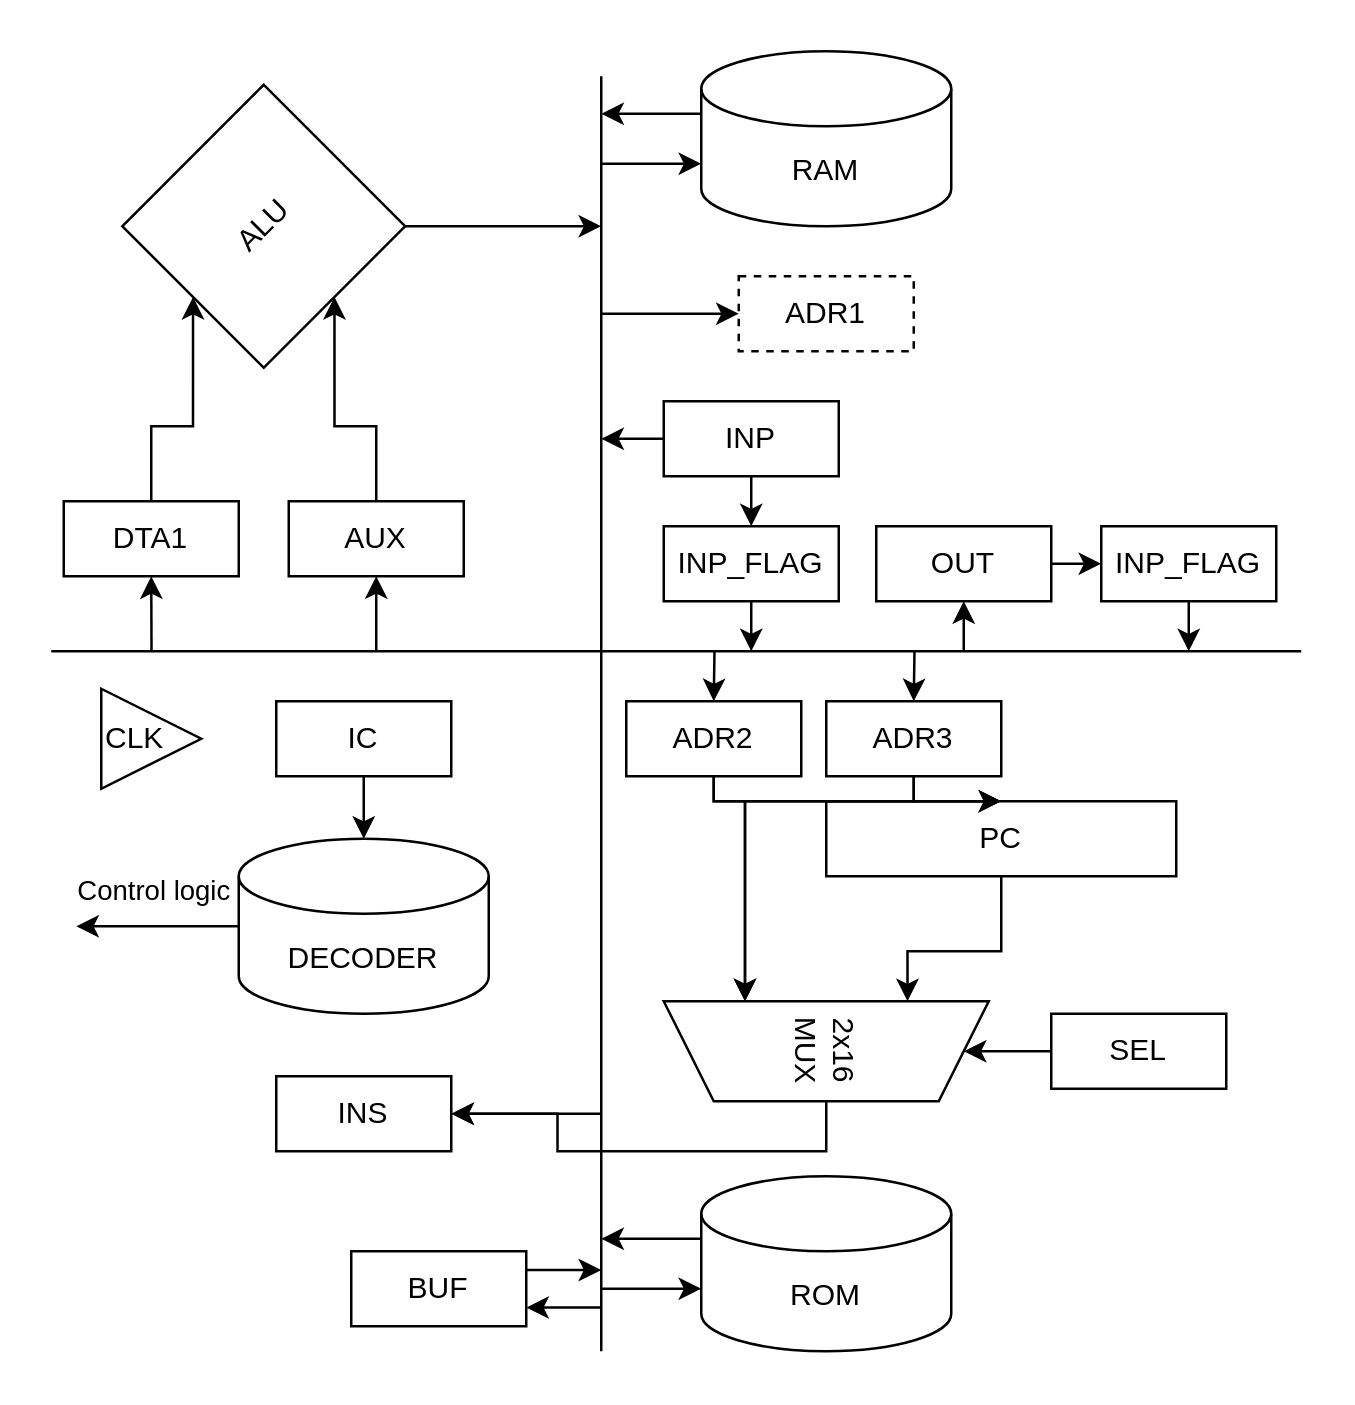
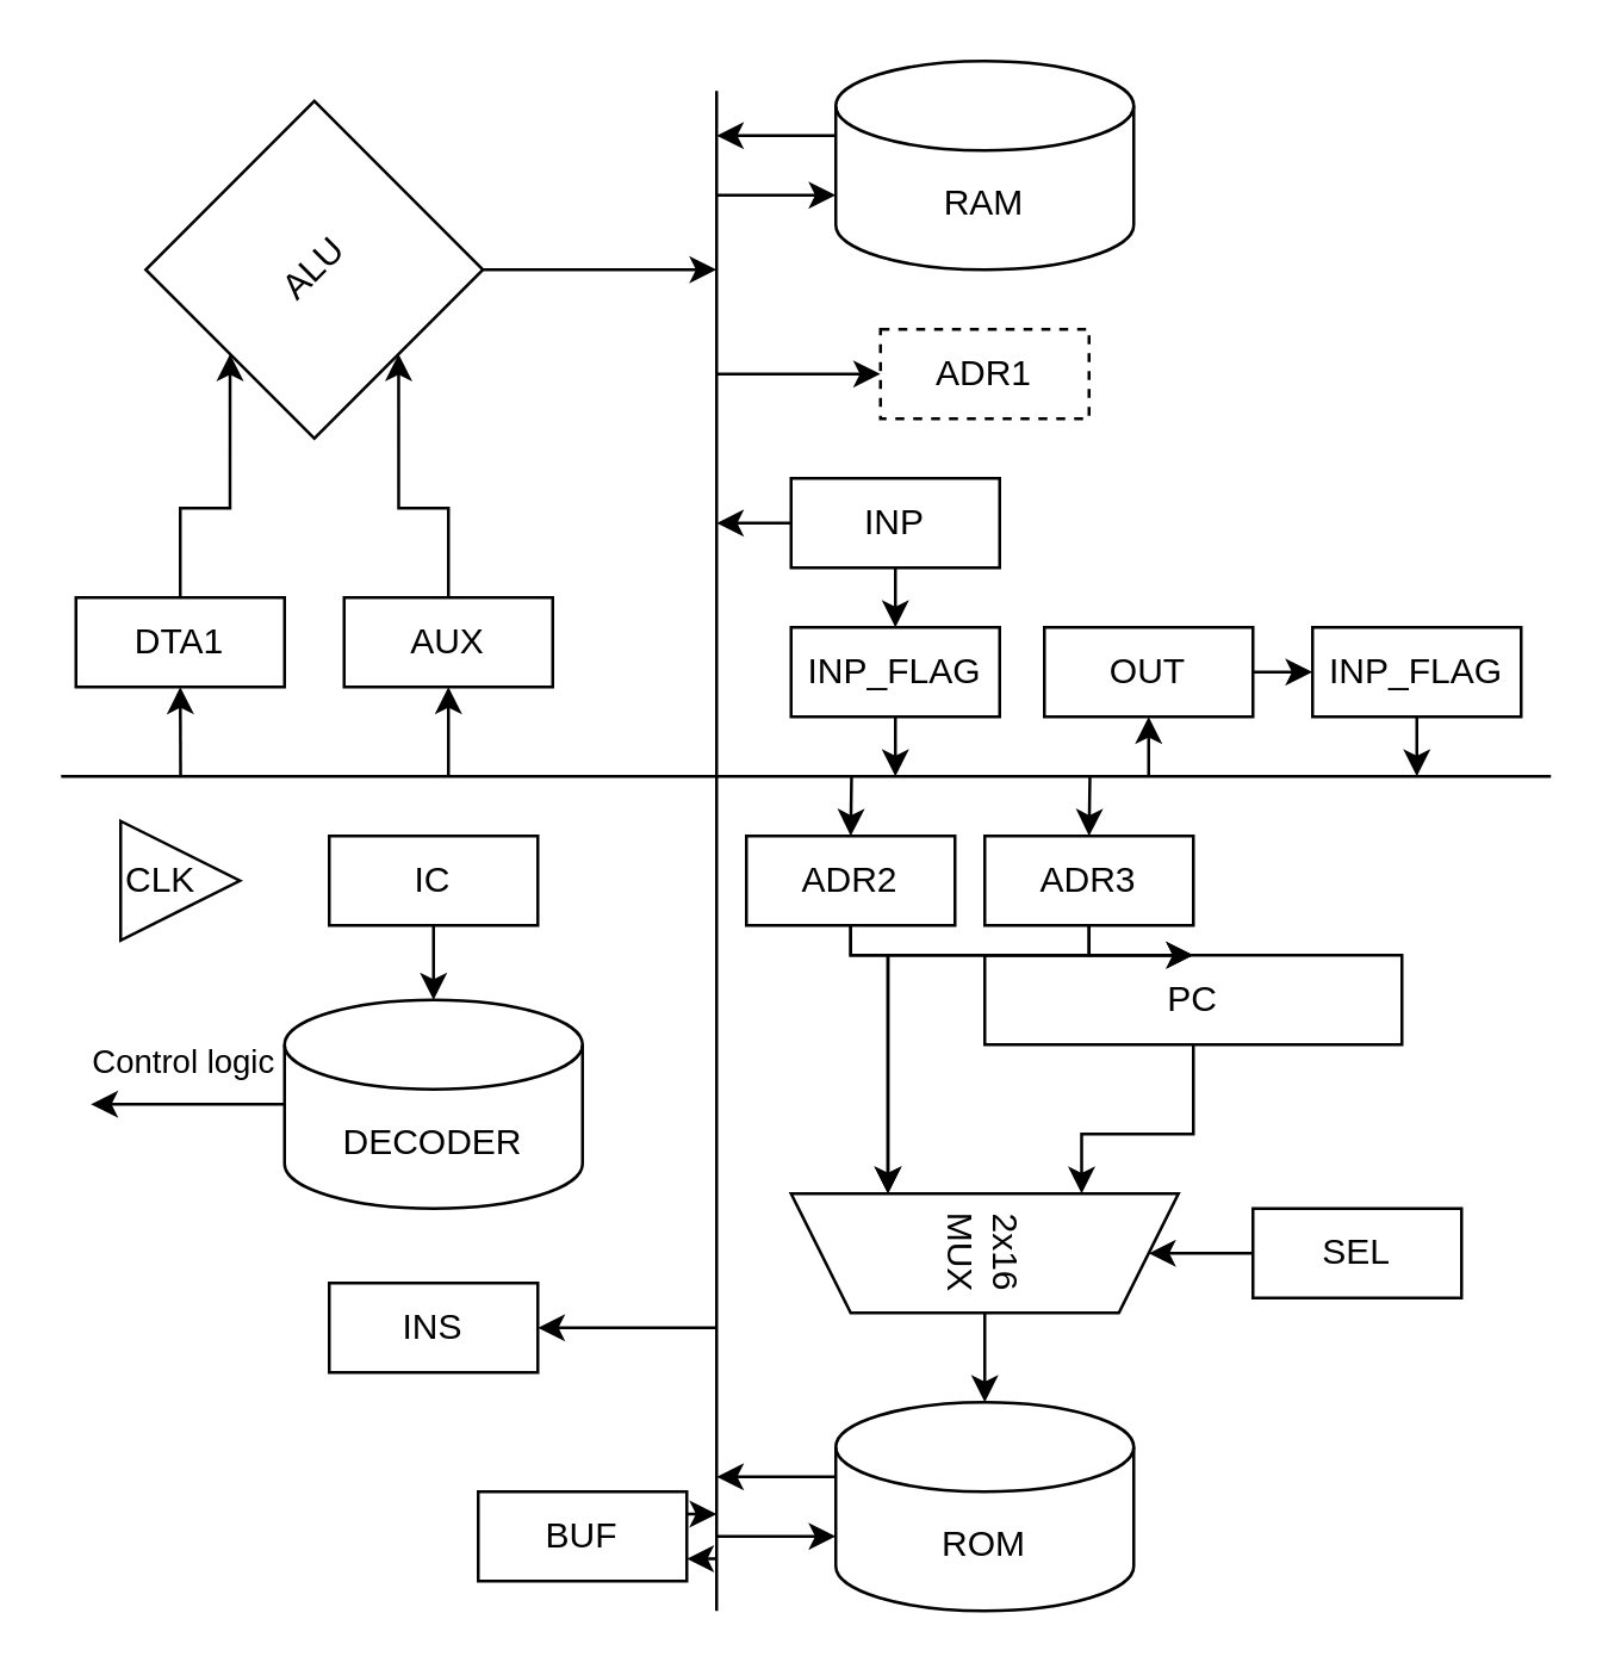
  <mxCell id="0" />
  <mxCell id="1" parent="0" />
  <mxCell id="2" value="" style="edgeStyle=orthogonalEdgeStyle;rounded=0;orthogonalLoop=1;jettySize=auto;html=1;exitX=1;exitY=1;exitDx=0;exitDy=0;" parent="1" source="3" edge="1"><mxGeometry relative="1" as="geometry"><mxPoint x="240" y="90" as="targetPoint" /></mxGeometry></mxCell>
  <mxCell id="3" value="ALU" style="whiteSpace=wrap;html=1;aspect=fixed;rotation=-45;fillColor=none;" parent="1" vertex="1"><mxGeometry x="65" y="50" width="80" height="80" as="geometry" /></mxCell>
  <mxCell id="4" style="edgeStyle=orthogonalEdgeStyle;rounded=0;orthogonalLoop=1;jettySize=auto;html=1;exitX=0.5;exitY=1;exitDx=0;exitDy=0;startArrow=classic;startFill=1;endArrow=none;endFill=0;" parent="1" source="22" edge="1"><mxGeometry relative="1" as="geometry"><mxPoint x="60.111" y="260" as="targetPoint" /><mxPoint x="60" y="230" as="sourcePoint" /></mxGeometry></mxCell>
  <mxCell id="5" style="edgeStyle=orthogonalEdgeStyle;rounded=0;orthogonalLoop=1;jettySize=auto;html=1;exitX=0.5;exitY=0;exitDx=0;exitDy=0;entryX=0.5;entryY=1;entryDx=0;entryDy=0;" parent="1" source="7" target="3" edge="1"><mxGeometry relative="1" as="geometry"><mxPoint x="150" y="130" as="targetPoint" /><Array as="points"><mxPoint x="150" y="170" /><mxPoint x="133" y="170" /></Array></mxGeometry></mxCell>
  <mxCell id="6" style="edgeStyle=orthogonalEdgeStyle;rounded=0;orthogonalLoop=1;jettySize=auto;html=1;exitX=0.5;exitY=1;exitDx=0;exitDy=0;endArrow=none;endFill=0;startArrow=classic;startFill=1;" parent="1" source="7" edge="1"><mxGeometry relative="1" as="geometry"><mxPoint x="150" y="260" as="targetPoint" /><mxPoint x="140" y="230" as="sourcePoint" /></mxGeometry></mxCell>
  <mxCell id="7" value="AUX" style="rounded=0;whiteSpace=wrap;html=1;fillColor=none;" parent="1" vertex="1"><mxGeometry x="115" y="200" width="70" height="30" as="geometry" /></mxCell>
  <mxCell id="8" value="" style="endArrow=none;html=1;rounded=0;strokeWidth=1;" parent="1" edge="1"><mxGeometry width="50" height="50" relative="1" as="geometry"><mxPoint x="240" y="540" as="sourcePoint" /><mxPoint x="240" y="30" as="targetPoint" /></mxGeometry></mxCell>
  <mxCell id="9" value="" style="endArrow=none;html=1;rounded=0;strokeWidth=1;" parent="1" edge="1"><mxGeometry width="50" height="50" relative="1" as="geometry"><mxPoint x="20" y="260" as="sourcePoint" /><mxPoint x="520" y="260" as="targetPoint" /></mxGeometry></mxCell>
  <mxCell id="10" style="edgeStyle=orthogonalEdgeStyle;rounded=0;orthogonalLoop=1;jettySize=auto;html=1;exitX=0;exitY=0;exitDx=0;exitDy=25;exitPerimeter=0;" parent="1" source="12" edge="1"><mxGeometry relative="1" as="geometry"><mxPoint x="240" y="45" as="targetPoint" /></mxGeometry></mxCell>
  <mxCell id="11" style="edgeStyle=orthogonalEdgeStyle;rounded=0;orthogonalLoop=1;jettySize=auto;html=1;exitX=0;exitY=0;exitDx=0;exitDy=45;exitPerimeter=0;startArrow=classic;startFill=1;endArrow=none;endFill=0;" parent="1" source="12" edge="1"><mxGeometry relative="1" as="geometry"><mxPoint x="240" y="65" as="targetPoint" /></mxGeometry></mxCell>
  <mxCell id="12" value="RAM" style="shape=cylinder3;whiteSpace=wrap;html=1;boundedLbl=1;backgroundOutline=1;size=15;fillColor=none;" parent="1" vertex="1"><mxGeometry x="280" y="20" width="100" height="70" as="geometry" /></mxCell>
  <mxCell id="13" value="CLK" style="triangle;whiteSpace=wrap;html=1;align=left;fillColor=none;" parent="1" vertex="1"><mxGeometry x="40" y="275" width="40" height="40" as="geometry" /></mxCell>
  <mxCell id="14" value="IC" style="rounded=0;whiteSpace=wrap;html=1;fillColor=none;" parent="1" vertex="1"><mxGeometry x="110" y="280" width="70" height="30" as="geometry" /></mxCell>
  <mxCell id="15" style="edgeStyle=orthogonalEdgeStyle;rounded=0;orthogonalLoop=1;jettySize=auto;html=1;exitX=1;exitY=0.5;exitDx=0;exitDy=0;startArrow=classic;startFill=1;endArrow=none;endFill=0;" parent="1" source="16" edge="1"><mxGeometry relative="1" as="geometry"><mxPoint x="240" y="445" as="targetPoint" /></mxGeometry></mxCell>
  <mxCell id="16" value="INS" style="rounded=0;whiteSpace=wrap;html=1;fillColor=none;" parent="1" vertex="1"><mxGeometry x="110" y="430" width="70" height="30" as="geometry" /></mxCell>
  <mxCell id="17" style="edgeStyle=orthogonalEdgeStyle;rounded=0;orthogonalLoop=1;jettySize=auto;html=1;exitX=0;exitY=0.5;exitDx=0;exitDy=0;exitPerimeter=0;" parent="1" source="19" edge="1"><mxGeometry relative="1" as="geometry"><mxPoint x="30" y="370" as="targetPoint" /></mxGeometry></mxCell>
  <mxCell id="18" value="&lt;div&gt;Control logic&lt;/div&gt;" style="edgeLabel;html=1;align=center;verticalAlign=middle;resizable=0;points=[];" parent="17" vertex="1" connectable="0"><mxGeometry x="0.049" y="-1" relative="1" as="geometry"><mxPoint x="-1" y="-14" as="offset" /></mxGeometry></mxCell>
  <mxCell id="19" value="DECODER" style="shape=cylinder3;whiteSpace=wrap;html=1;boundedLbl=1;backgroundOutline=1;size=15;fillColor=none;" parent="1" vertex="1"><mxGeometry x="95" y="335" width="100" height="70" as="geometry" /></mxCell>
  <mxCell id="20" style="edgeStyle=orthogonalEdgeStyle;rounded=0;orthogonalLoop=1;jettySize=auto;html=1;exitX=0.5;exitY=1;exitDx=0;exitDy=0;entryX=0.5;entryY=0;entryDx=0;entryDy=0;entryPerimeter=0;" parent="1" source="14" target="19" edge="1"><mxGeometry relative="1" as="geometry" /></mxCell>
  <mxCell id="21" style="edgeStyle=orthogonalEdgeStyle;rounded=0;orthogonalLoop=1;jettySize=auto;html=1;exitX=0.5;exitY=0;exitDx=0;exitDy=0;entryX=0;entryY=0.5;entryDx=0;entryDy=0;" parent="1" source="22" target="3" edge="1"><mxGeometry relative="1" as="geometry"><mxPoint x="80" y="130" as="targetPoint" /><Array as="points"><mxPoint x="60" y="170" /><mxPoint x="77" y="170" /></Array></mxGeometry></mxCell>
  <mxCell id="22" value="DTA1" style="rounded=0;whiteSpace=wrap;html=1;fillColor=none;" parent="1" vertex="1"><mxGeometry x="25" y="200" width="70" height="30" as="geometry" /></mxCell>
  <mxCell id="23" style="edgeStyle=orthogonalEdgeStyle;rounded=0;orthogonalLoop=1;jettySize=auto;html=1;exitX=0;exitY=0.5;exitDx=0;exitDy=0;startArrow=classic;startFill=1;endArrow=none;endFill=0;" parent="1" source="24" edge="1"><mxGeometry relative="1" as="geometry"><mxPoint x="240" y="125" as="targetPoint" /></mxGeometry></mxCell>
  <mxCell id="24" value="&lt;div&gt;ADR1&lt;/div&gt;" style="rounded=0;whiteSpace=wrap;html=1;fillColor=none;dashed=1;" parent="1" vertex="1"><mxGeometry x="295" y="110" width="70" height="30" as="geometry" /></mxCell>
  <mxCell id="25" style="edgeStyle=orthogonalEdgeStyle;rounded=0;orthogonalLoop=1;jettySize=auto;html=1;exitX=0;exitY=0;exitDx=0;exitDy=25;exitPerimeter=0;" parent="1" source="27" edge="1"><mxGeometry relative="1" as="geometry"><mxPoint x="240" y="495" as="targetPoint" /></mxGeometry></mxCell>
  <mxCell id="26" style="edgeStyle=orthogonalEdgeStyle;rounded=0;orthogonalLoop=1;jettySize=auto;html=1;exitX=0;exitY=0;exitDx=0;exitDy=45;exitPerimeter=0;startArrow=classic;startFill=1;endArrow=none;endFill=0;" parent="1" source="27" edge="1"><mxGeometry relative="1" as="geometry"><mxPoint x="240" y="515" as="targetPoint" /></mxGeometry></mxCell>
  <mxCell id="27" value="ROM" style="shape=cylinder3;whiteSpace=wrap;html=1;boundedLbl=1;backgroundOutline=1;size=15;fillColor=none;" parent="1" vertex="1"><mxGeometry x="280" y="470" width="100" height="70" as="geometry" /></mxCell>
  <mxCell id="28" style="edgeStyle=orthogonalEdgeStyle;rounded=0;orthogonalLoop=1;jettySize=auto;html=1;exitX=1;exitY=0.25;exitDx=0;exitDy=0;" parent="1" source="30" edge="1"><mxGeometry relative="1" as="geometry"><mxPoint x="240" y="507.517" as="targetPoint" /></mxGeometry></mxCell>
  <mxCell id="29" style="edgeStyle=orthogonalEdgeStyle;rounded=0;orthogonalLoop=1;jettySize=auto;html=1;exitX=1;exitY=0.75;exitDx=0;exitDy=0;startArrow=classic;startFill=1;endArrow=none;endFill=0;" parent="1" source="30" edge="1"><mxGeometry relative="1" as="geometry"><mxPoint x="240" y="522.444" as="targetPoint" /></mxGeometry></mxCell>
- <mxCell id="30" value="BUF" style="rounded=0;whiteSpace=wrap;html=1;fillColor=none;" parent="1" vertex="1"><mxGeometry x="140" y="500" width="70" height="30" as="geometry" /></mxCell>
+ <mxCell id="30" value="BUF" style="rounded=0;whiteSpace=wrap;html=1;fillColor=none;" parent="1" vertex="1"><mxGeometry x="160" y="500" width="70" height="30" as="geometry" /></mxCell>
  <mxCell id="31" value="2x16 MUX" style="shape=trapezoid;perimeter=trapezoidPerimeter;whiteSpace=wrap;html=1;fixedSize=1;rotation=-180;horizontal=0;textDirection=rtl;fillColor=none;" parent="1" vertex="1"><mxGeometry x="265" y="400" width="130" height="40" as="geometry" /></mxCell>
  <mxCell id="32" style="edgeStyle=orthogonalEdgeStyle;rounded=0;orthogonalLoop=1;jettySize=auto;html=1;exitX=0.5;exitY=1;exitDx=0;exitDy=0;entryX=0.5;entryY=0;entryDx=0;entryDy=0;" parent="1" source="35" target="42" edge="1"><mxGeometry relative="1" as="geometry"><Array as="points"><mxPoint x="285" y="320" /><mxPoint x="400" y="320" /></Array></mxGeometry></mxCell>
  <mxCell id="33" style="edgeStyle=orthogonalEdgeStyle;rounded=0;orthogonalLoop=1;jettySize=auto;html=1;exitX=0.5;exitY=1;exitDx=0;exitDy=0;entryX=0.75;entryY=1;entryDx=0;entryDy=0;" parent="1" source="35" target="31" edge="1"><mxGeometry relative="1" as="geometry"><Array as="points"><mxPoint x="285" y="320" /><mxPoint x="298" y="320" /></Array></mxGeometry></mxCell>
  <mxCell id="34" style="edgeStyle=orthogonalEdgeStyle;rounded=0;orthogonalLoop=1;jettySize=auto;html=1;exitX=0.5;exitY=0;exitDx=0;exitDy=0;startArrow=classic;startFill=1;endArrow=none;endFill=0;" parent="1" source="35" edge="1"><mxGeometry relative="1" as="geometry"><mxPoint x="285.286" y="260" as="targetPoint" /></mxGeometry></mxCell>
  <mxCell id="35" value="&lt;div&gt;ADR2&lt;/div&gt;" style="rounded=0;whiteSpace=wrap;html=1;fillColor=none;" parent="1" vertex="1"><mxGeometry x="250" y="280" width="70" height="30" as="geometry" /></mxCell>
  <mxCell id="36" style="edgeStyle=orthogonalEdgeStyle;rounded=0;orthogonalLoop=1;jettySize=auto;html=1;exitX=0.5;exitY=1;exitDx=0;exitDy=0;entryX=0.5;entryY=0;entryDx=0;entryDy=0;" parent="1" source="39" target="42" edge="1"><mxGeometry relative="1" as="geometry"><Array as="points"><mxPoint x="365" y="320" /><mxPoint x="400" y="320" /></Array></mxGeometry></mxCell>
  <mxCell id="37" style="edgeStyle=orthogonalEdgeStyle;rounded=0;orthogonalLoop=1;jettySize=auto;html=1;exitX=0.5;exitY=1;exitDx=0;exitDy=0;entryX=0.75;entryY=1;entryDx=0;entryDy=0;" parent="1" source="39" target="31" edge="1"><mxGeometry relative="1" as="geometry"><mxPoint x="300" y="400" as="targetPoint" /><Array as="points"><mxPoint x="365" y="320" /><mxPoint x="298" y="320" /></Array></mxGeometry></mxCell>
  <mxCell id="38" style="edgeStyle=orthogonalEdgeStyle;rounded=0;orthogonalLoop=1;jettySize=auto;html=1;exitX=0.5;exitY=0;exitDx=0;exitDy=0;startArrow=classic;startFill=1;endArrow=none;endFill=0;" parent="1" source="39" edge="1"><mxGeometry relative="1" as="geometry"><mxPoint x="365.286" y="260" as="targetPoint" /></mxGeometry></mxCell>
  <mxCell id="39" value="ADR3" style="rounded=0;whiteSpace=wrap;html=1;fillColor=none;" parent="1" vertex="1"><mxGeometry x="330" y="280" width="70" height="30" as="geometry" /></mxCell>
- <mxCell id="40" style="edgeStyle=orthogonalEdgeStyle;rounded=0;orthogonalLoop=1;jettySize=auto;html=1;exitX=0.5;exitY=0;exitDx=0;exitDy=0;" parent="1" source="31" target="16" edge="1"><mxGeometry relative="1" as="geometry" /></mxCell>
+ <mxCell id="40" style="edgeStyle=orthogonalEdgeStyle;rounded=0;orthogonalLoop=1;jettySize=auto;html=1;exitX=0.5;exitY=0;exitDx=0;exitDy=0;entryX=0.5;entryY=0;entryDx=0;entryDy=0;entryPerimeter=0;" parent="1" source="31" target="27" edge="1"><mxGeometry relative="1" as="geometry" /></mxCell>
  <mxCell id="41" style="edgeStyle=orthogonalEdgeStyle;rounded=0;orthogonalLoop=1;jettySize=auto;html=1;exitX=0.5;exitY=1;exitDx=0;exitDy=0;entryX=0.25;entryY=1;entryDx=0;entryDy=0;" parent="1" source="42" target="31" edge="1"><mxGeometry relative="1" as="geometry"><Array as="points"><mxPoint x="400" y="380" /><mxPoint x="363" y="380" /></Array></mxGeometry></mxCell>
  <mxCell id="42" value="&lt;div&gt;PC&lt;/div&gt;" style="rounded=0;whiteSpace=wrap;html=1;fillColor=none;" parent="1" vertex="1"><mxGeometry x="330" y="320" width="140" height="30" as="geometry" /></mxCell>
  <mxCell id="43" style="edgeStyle=orthogonalEdgeStyle;rounded=0;orthogonalLoop=1;jettySize=auto;html=1;exitX=0;exitY=0.5;exitDx=0;exitDy=0;" parent="1" source="44" edge="1"><mxGeometry relative="1" as="geometry"><mxPoint x="240" y="175" as="targetPoint" /></mxGeometry></mxCell>
  <mxCell id="44" value="INP" style="rounded=0;whiteSpace=wrap;html=1;fillColor=none;" parent="1" vertex="1"><mxGeometry x="265" y="160" width="70" height="30" as="geometry" /></mxCell>
  <mxCell id="45" style="edgeStyle=orthogonalEdgeStyle;rounded=0;orthogonalLoop=1;jettySize=auto;html=1;exitX=0.5;exitY=1;exitDx=0;exitDy=0;" parent="1" source="46" edge="1"><mxGeometry relative="1" as="geometry"><mxPoint x="300" y="260" as="targetPoint" /></mxGeometry></mxCell>
  <mxCell id="46" value="INP_FLAG" style="rounded=0;whiteSpace=wrap;html=1;fillColor=none;" parent="1" vertex="1"><mxGeometry x="265" y="210" width="70" height="30" as="geometry" /></mxCell>
  <mxCell id="47" style="edgeStyle=orthogonalEdgeStyle;rounded=0;orthogonalLoop=1;jettySize=auto;html=1;exitX=0.5;exitY=1;exitDx=0;exitDy=0;startArrow=classic;startFill=1;endArrow=none;endFill=0;" parent="1" source="49" edge="1"><mxGeometry relative="1" as="geometry"><mxPoint x="385" y="260" as="targetPoint" /></mxGeometry></mxCell>
  <mxCell id="48" style="edgeStyle=orthogonalEdgeStyle;rounded=0;orthogonalLoop=1;jettySize=auto;html=1;exitX=1;exitY=0.5;exitDx=0;exitDy=0;entryX=0;entryY=0.5;entryDx=0;entryDy=0;" parent="1" source="49" target="51" edge="1"><mxGeometry relative="1" as="geometry" /></mxCell>
  <mxCell id="49" value="OUT" style="rounded=0;whiteSpace=wrap;html=1;fillColor=none;" parent="1" vertex="1"><mxGeometry x="350" y="210" width="70" height="30" as="geometry" /></mxCell>
  <mxCell id="50" style="edgeStyle=orthogonalEdgeStyle;rounded=0;orthogonalLoop=1;jettySize=auto;html=1;exitX=0.5;exitY=1;exitDx=0;exitDy=0;" parent="1" source="51" edge="1"><mxGeometry relative="1" as="geometry"><mxPoint x="475" y="260" as="targetPoint" /></mxGeometry></mxCell>
  <mxCell id="51" value="INP_FLAG" style="rounded=0;whiteSpace=wrap;html=1;fillColor=none;" parent="1" vertex="1"><mxGeometry x="440" y="210" width="70" height="30" as="geometry" /></mxCell>
  <mxCell id="52" style="edgeStyle=orthogonalEdgeStyle;rounded=0;orthogonalLoop=1;jettySize=auto;html=1;exitX=0.5;exitY=1;exitDx=0;exitDy=0;entryX=0.5;entryY=0;entryDx=0;entryDy=0;" parent="1" source="44" target="46" edge="1"><mxGeometry relative="1" as="geometry" /></mxCell>
  <mxCell id="53" style="edgeStyle=orthogonalEdgeStyle;rounded=0;orthogonalLoop=1;jettySize=auto;html=1;exitX=0;exitY=0.5;exitDx=0;exitDy=0;entryX=0;entryY=0.5;entryDx=0;entryDy=0;" parent="1" source="54" target="31" edge="1"><mxGeometry relative="1" as="geometry" /></mxCell>
  <mxCell id="54" value="SEL" style="rounded=0;whiteSpace=wrap;html=1;fillColor=none;" parent="1" vertex="1"><mxGeometry x="420" y="405" width="70" height="30" as="geometry" /></mxCell>
